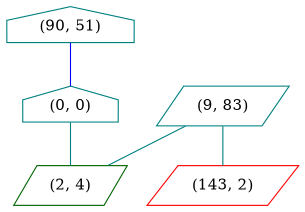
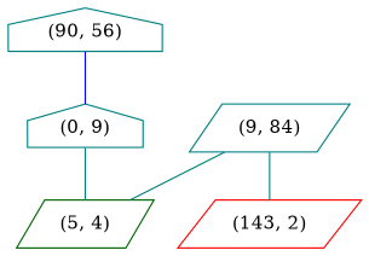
  graph {
    node [color=teal shape=parallelogram]
    edge [color=teal weight=1]
-   "(2, 4)" [color=darkgreen]
-   "(0, 0)" [shape=house]
-   "(90, 56)" [shape=house label="(90, 51)"]
+   "(2, 4)" [color=darkgreen label="(5, 4)"]
+   "(0, 0)" [shape=house label="(0, 9)"]
+   "(90, 56)" [shape=house]
    "(143, 2)" [color=red]
-   "(9, 83)"
+   "(9, 83)" [label="(9, 84)"]
    "(0, 0)" -- "(2, 4)" [weight=4]
    "(90, 56)" -- "(0, 0)" [color=blue]
    "(9, 83)" -- "(2, 4)"
    "(9, 83)" -- "(143, 2)" [weight=2]
  }
